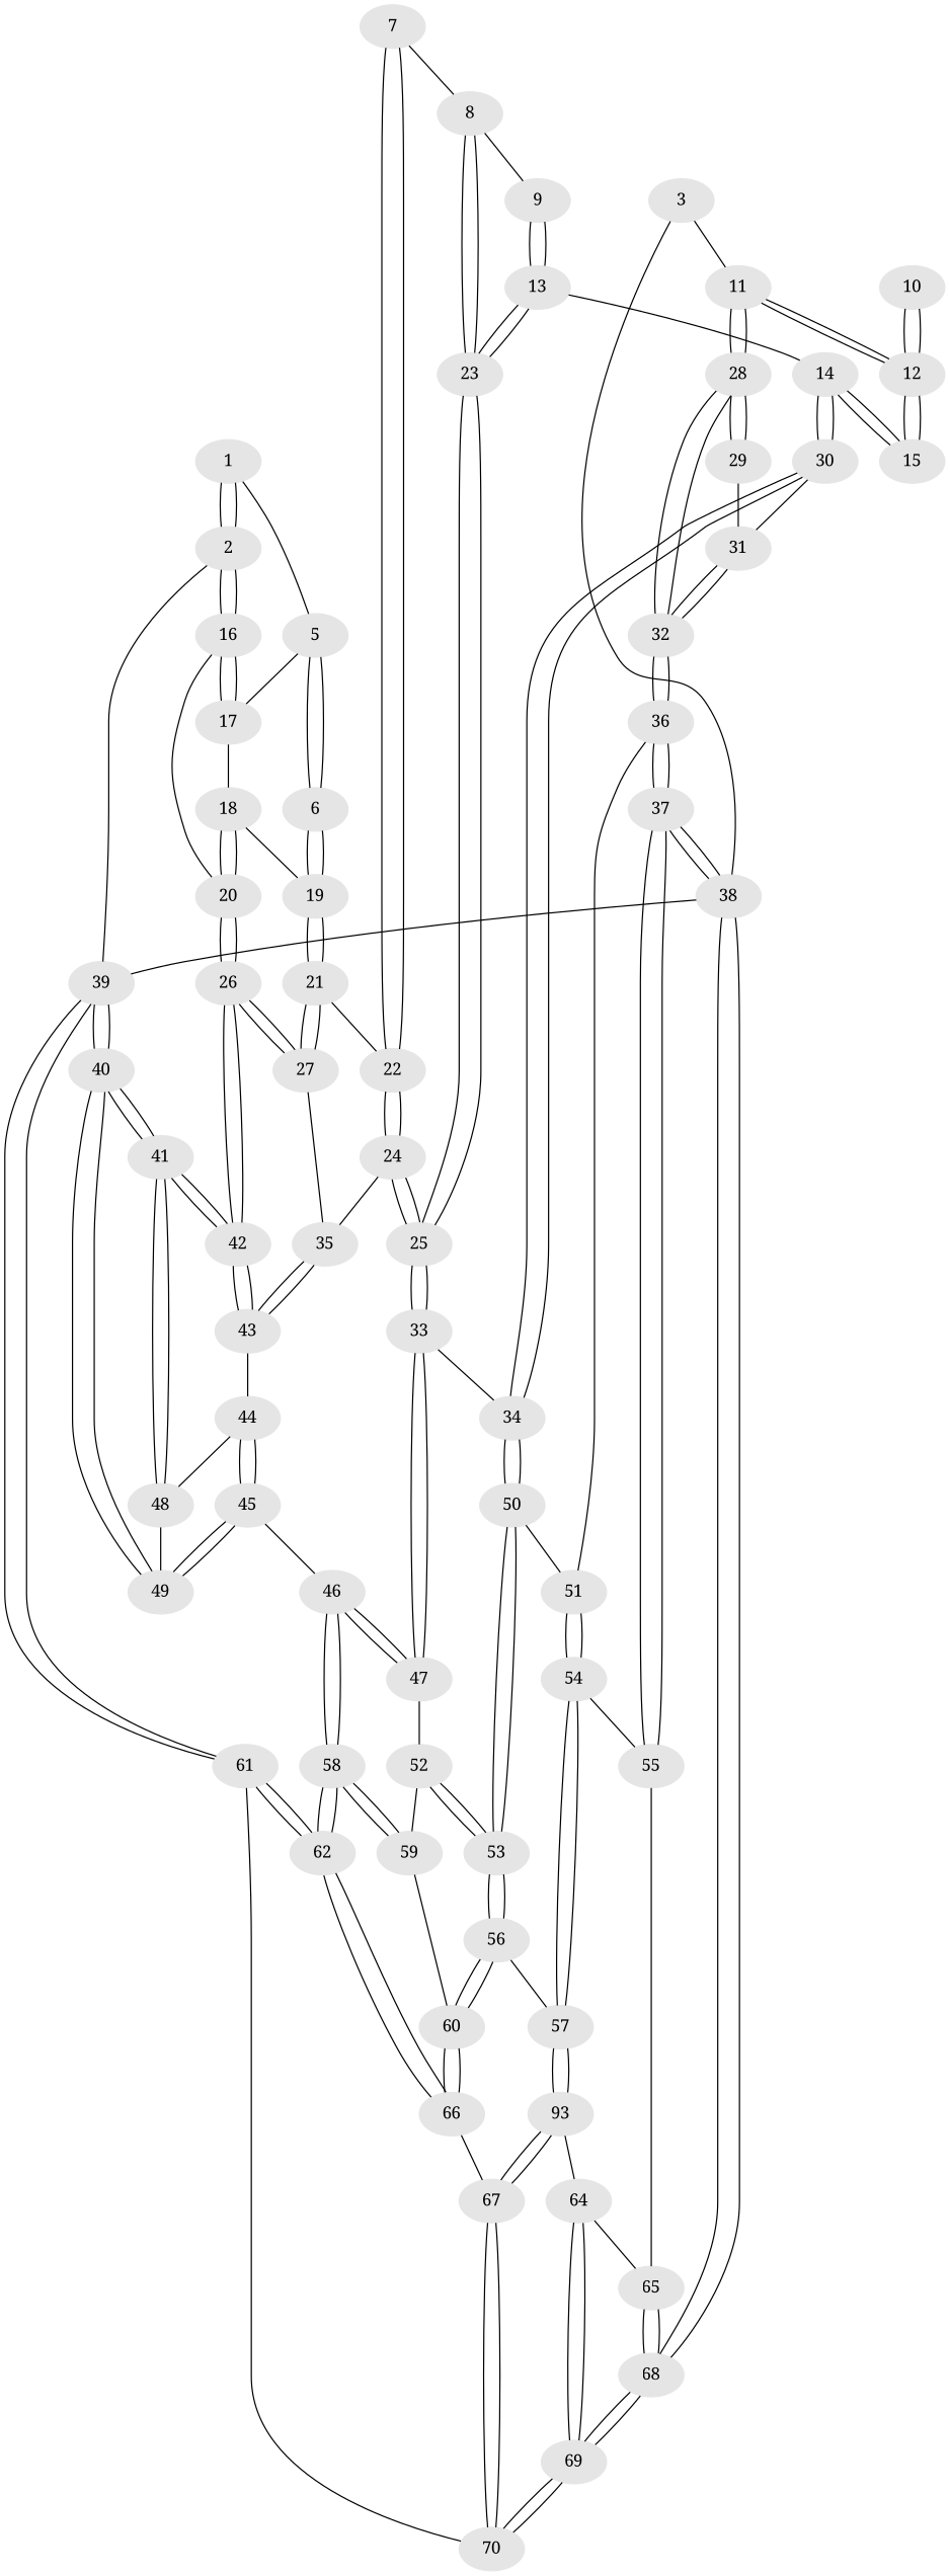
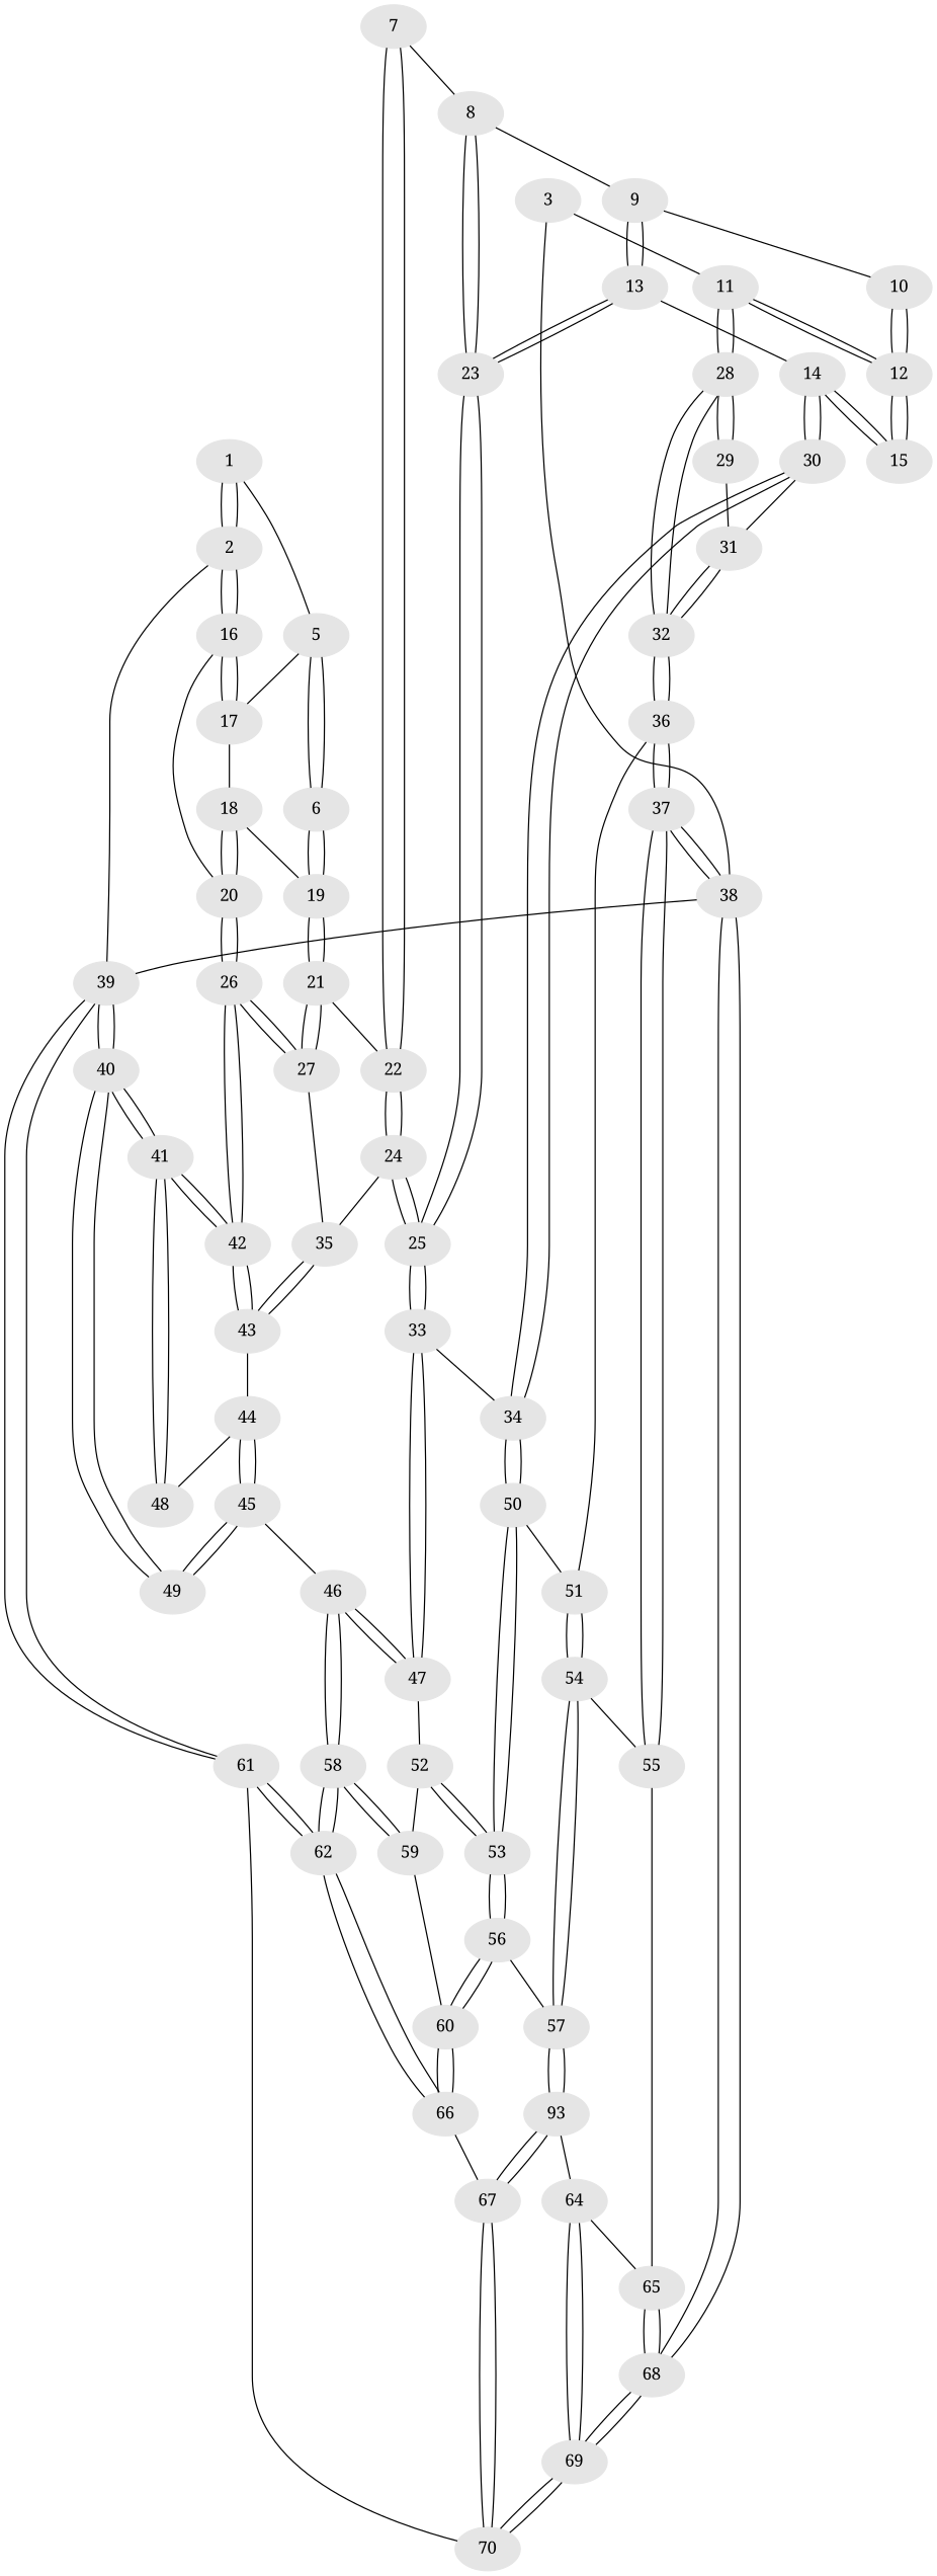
  graph {
    fontname="Noto Serif"
    node [color=gray90 fontname="Noto Serif" style=filled]
    edge [fontname="Noto Serif"]
    1
    2
    5
    16
    39
    6
    17
    3
    11
    38
    20
    40
    61
    12
    28
    68
    10
    19
    18
    7
    8
    22
    21
    9
    23
    24
    13
    25
    14
    15
    29
    32
    30
    31
    34
    26
    27
    42
    35
    33
    43
    47
    36
    50
    37
    51
    52
    53
    44
    55
    54
    65
    69
    41
    49
    62
    70
    48
    45
    46
    58
    59
    56
    57
    60
    n66 [label=93]
    66
    64
    67
    1 -- 2
    1 -- 2
    1 -- 5
    2 -- 16
    2 -- 16
    2 -- 39
    5 -- 6
    5 -- 6
    5 -- 17
    16 -- 17
    16 -- 17
    16 -- 20
    39 -- 40
    39 -- 40
    39 -- 61
    39 -- 61
    6 -- 19
    6 -- 19
    17 -- 18
    3 -- 11
    3 -- 38
    11 -- 12
    11 -- 12
    11 -- 28
    11 -- 28
    38 -- 39
    38 -- 68
    38 -- 68
    20 -- 26
    20 -- 26
    40 -- 41
    40 -- 41
    40 -- 49
    40 -- 49
    61 -- 62
    61 -- 62
    61 -- 70
    12 -- 15
    12 -- 15
    28 -- 29
    28 -- 29
    28 -- 32
    28 -- 32
    68 -- 69
    68 -- 69
    10 -- 12
    10 -- 12
    19 -- 21
    19 -- 21
    18 -- 20
    18 -- 20
    18 -- 19
    7 -- 8
    7 -- 22
    7 -- 22
    8 -- 9
    8 -- 23
    8 -- 23
    22 -- 24
    22 -- 24
    21 -- 22
    21 -- 27
    21 -- 27
+   9 -- 10
    9 -- 13
    9 -- 13
    23 -- 25
    23 -- 25
    24 -- 25
    24 -- 25
    24 -- 35
    13 -- 23
    13 -- 23
    13 -- 14
    25 -- 33
    25 -- 33
    14 -- 15
    14 -- 15
    14 -- 30
    14 -- 30
    29 -- 31
    32 -- 36
    32 -- 36
    30 -- 31
    30 -- 34
    30 -- 34
    31 -- 32
    31 -- 32
    34 -- 50
    34 -- 50
    26 -- 27
    26 -- 27
    26 -- 42
    26 -- 42
    27 -- 35
    42 -- 43
    42 -- 43
    35 -- 43
    35 -- 43
    33 -- 34
    33 -- 47
    33 -- 47
    43 -- 44
    47 -- 52
    36 -- 37
    36 -- 37
    36 -- 51
    50 -- 51
    50 -- 53
    50 -- 53
    37 -- 38
    37 -- 38
    37 -- 55
    37 -- 55
    51 -- 54
    51 -- 54
    52 -- 53
    52 -- 53
    52 -- 59
    53 -- 56
    53 -- 56
    44 -- 48
    44 -- 45
    44 -- 45
    55 -- 65
    54 -- 55
    54 -- 57
    54 -- 57
    65 -- 68
    65 -- 68
    69 -- 70
    69 -- 70
    41 -- 42
    41 -- 42
    41 -- 48
    41 -- 48
    62 -- 66
    62 -- 66
-   48 -- 49
    45 -- 49
    45 -- 49
    45 -- 46
    46 -- 47
    46 -- 47
    46 -- 58
    46 -- 58
    58 -- 62
    58 -- 62
    58 -- 59
    58 -- 59
    59 -- 60
    56 -- 57
    56 -- 60
    56 -- 60
    57 -- n66
    57 -- n66
    60 -- 66
    60 -- 66
    n66 -- 64
    n66 -- 67
    n66 -- 67
    66 -- 67
    64 -- 65
    64 -- 69
    64 -- 69
    67 -- 70
    67 -- 70
  }
